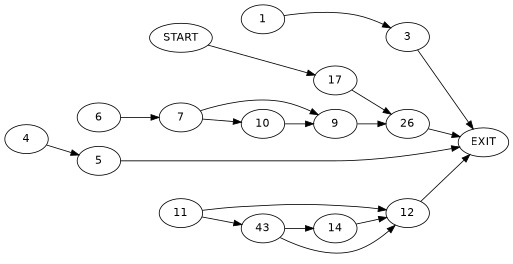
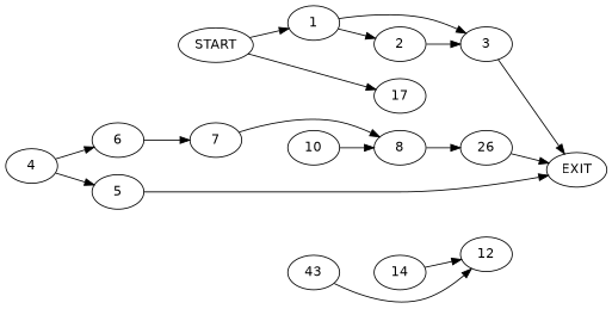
  digraph {
    fontname="DejaVu Sans"
    rankdir=LR
    node [fontname="DejaVu Sans"]
    edge [fontname="DejaVu Sans"]
    n1 [label=START]
    1
    17
+   2
    3
    n6 [label=26]
    n7 [label=EXIT]
    4
    5
    6
    7
-   9
+   9 [label=8]
    10
-   11
    12
    n16 [label=43]
    14
+   n1 -> 1
    n1 -> 17
+   1 -> 2
    1 -> 3
-   17 -> n6
+   2 -> 3
    3 -> n7
    n6 -> n7
    4 -> 5
+   4 -> 6
    5 -> n7
    6 -> 7
    7 -> 9
-   7 -> 10
    9 -> n6
    10 -> 9
-   11 -> 12
-   11 -> n16
-   12 -> n7
    n16 -> 12
-   n16 -> 14
    14 -> 12
  }
